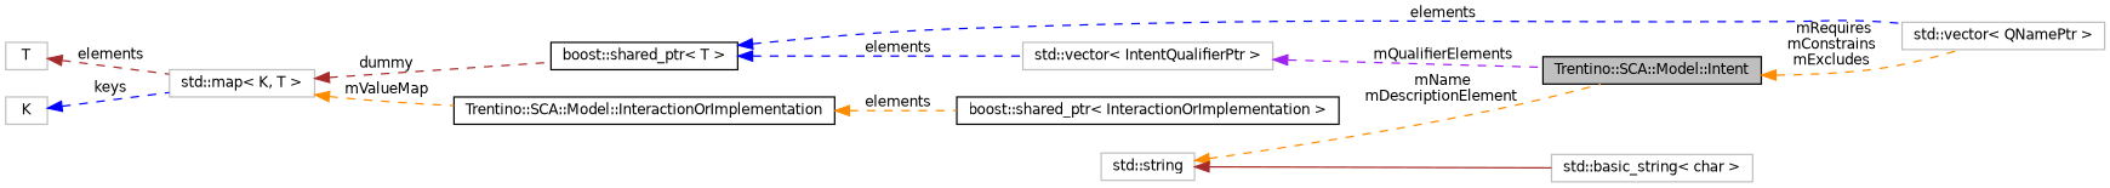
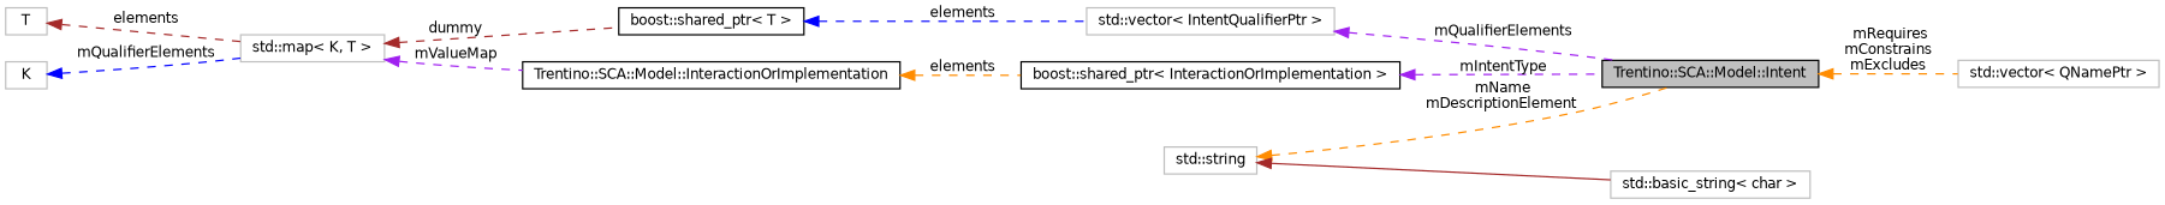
  digraph {
    rankdir=LR
    node [color=grey75 fillcolor=white fontname=Helvetica fontsize=10 shape=record style=filled]
    edge [color=darkorange dir=back fontname=Helvetica fontsize=10 labelfontname=Helvetica labelfontsize=10 style=dashed]
    n1 [color=black fillcolor=grey75 fontcolor=black height=0.2 label="Trentino::SCA::Model::Intent" width=0.4]
    n2 [height=0.2 label="std::vector\< QNamePtr \>" width=0.4]
    n3 [height=0.2 label="std::vector\< IntentQualifierPtr \>" width=0.4]
    n4 [color=black height=0.2 label="boost::shared_ptr\< T \>" width=0.4]
    n5 [height=0.2 label=T width=0.4]
    n6 [height=0.2 label="std::map\< K, T \>" width=0.4]
    n7 [color=black height=0.2 label="Trentino::SCA::Model::InteractionOrImplementation" width=0.4]
    n8 [color=black height=0.2 label="boost::shared_ptr\< InteractionOrImplementation \>" width=0.4]
    n9 [height=0.2 label=K width=0.4]
    n10 [height=0.2 label="std::string" width=0.4]
    n11 [height=0.2 label="std::basic_string\< char \>" width=0.4]
    n1 -> n2 [label=" mRequires\nmConstrains\nmExcludes"]
    n3 -> n1 [color=purple label=" mQualifierElements"]
-   n4 -> n2 [color=blue label=" elements"]
    n4 -> n3 [color=blue label=" elements"]
    n5 -> n6 [color=brown label=" elements"]
    n6 -> n4 [color=brown label=" dummy"]
-   n6 -> n7 [label=" mValueMap"]
+   n6 -> n7 [color=purple label=" mValueMap"]
    n7 -> n8 [label=" elements"]
-   n9 -> n6 [color=blue label=" keys"]
+   n8 -> n1 [color=purple label=" mIntentType"]
+   n9 -> n6 [color=blue label=" mQualifierElements"]
    n10 -> n1 [label=" mName\nmDescriptionElement"]
    n10 -> n11 [color=brown style=solid]
  }
